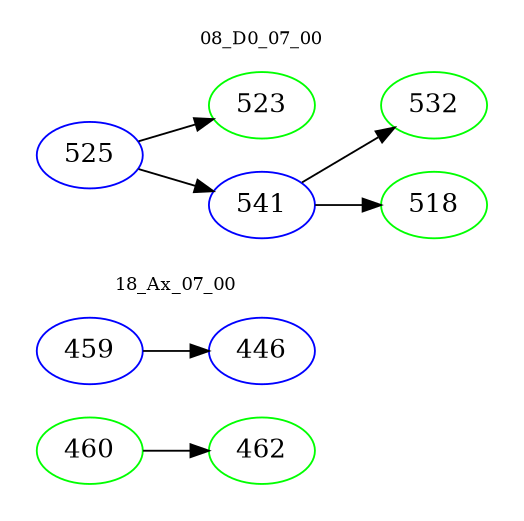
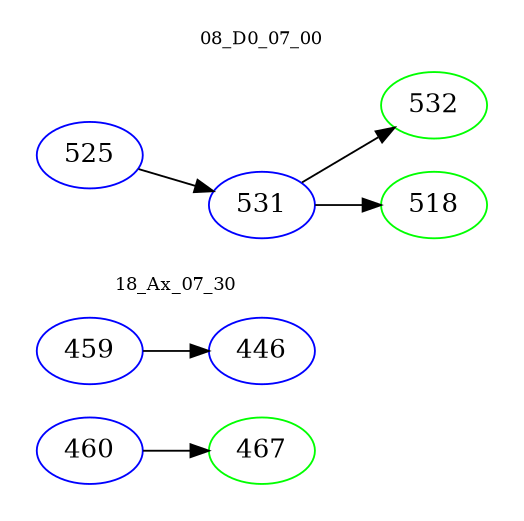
  digraph {
    rankdir=LR
    node [color=blue]
    edge [color=black]
    n1 [label=459]
    n2 [label=446]
-   n3 [color=green label=460]
-   n4 [color=green label=462]
+   n3 [label=460]
+   n4 [color=green label=467]
    n5 [label=525]
    n6 [color=green label=518]
-   n7 [label=541]
-   n8 [color=green label=523]
+   n7 [label=531]
    n9 [color=green label=532]
    subgraph cluster_1 {
      color=white
      fontsize=10
-     label="18_Ax_07_00"
+     label="18_Ax_07_30"
      n1
      n2
      n3
      n4
    }
    subgraph cluster_2 {
      color=white
      fontsize=10
      label="08_D0_07_00"
      n5
      n6
      n7
-     n8
      n9
    }
    n1 -> n2
    n3 -> n4
    n5 -> n7
-   n5 -> n8
    n7 -> n6
    n7 -> n9
  }
